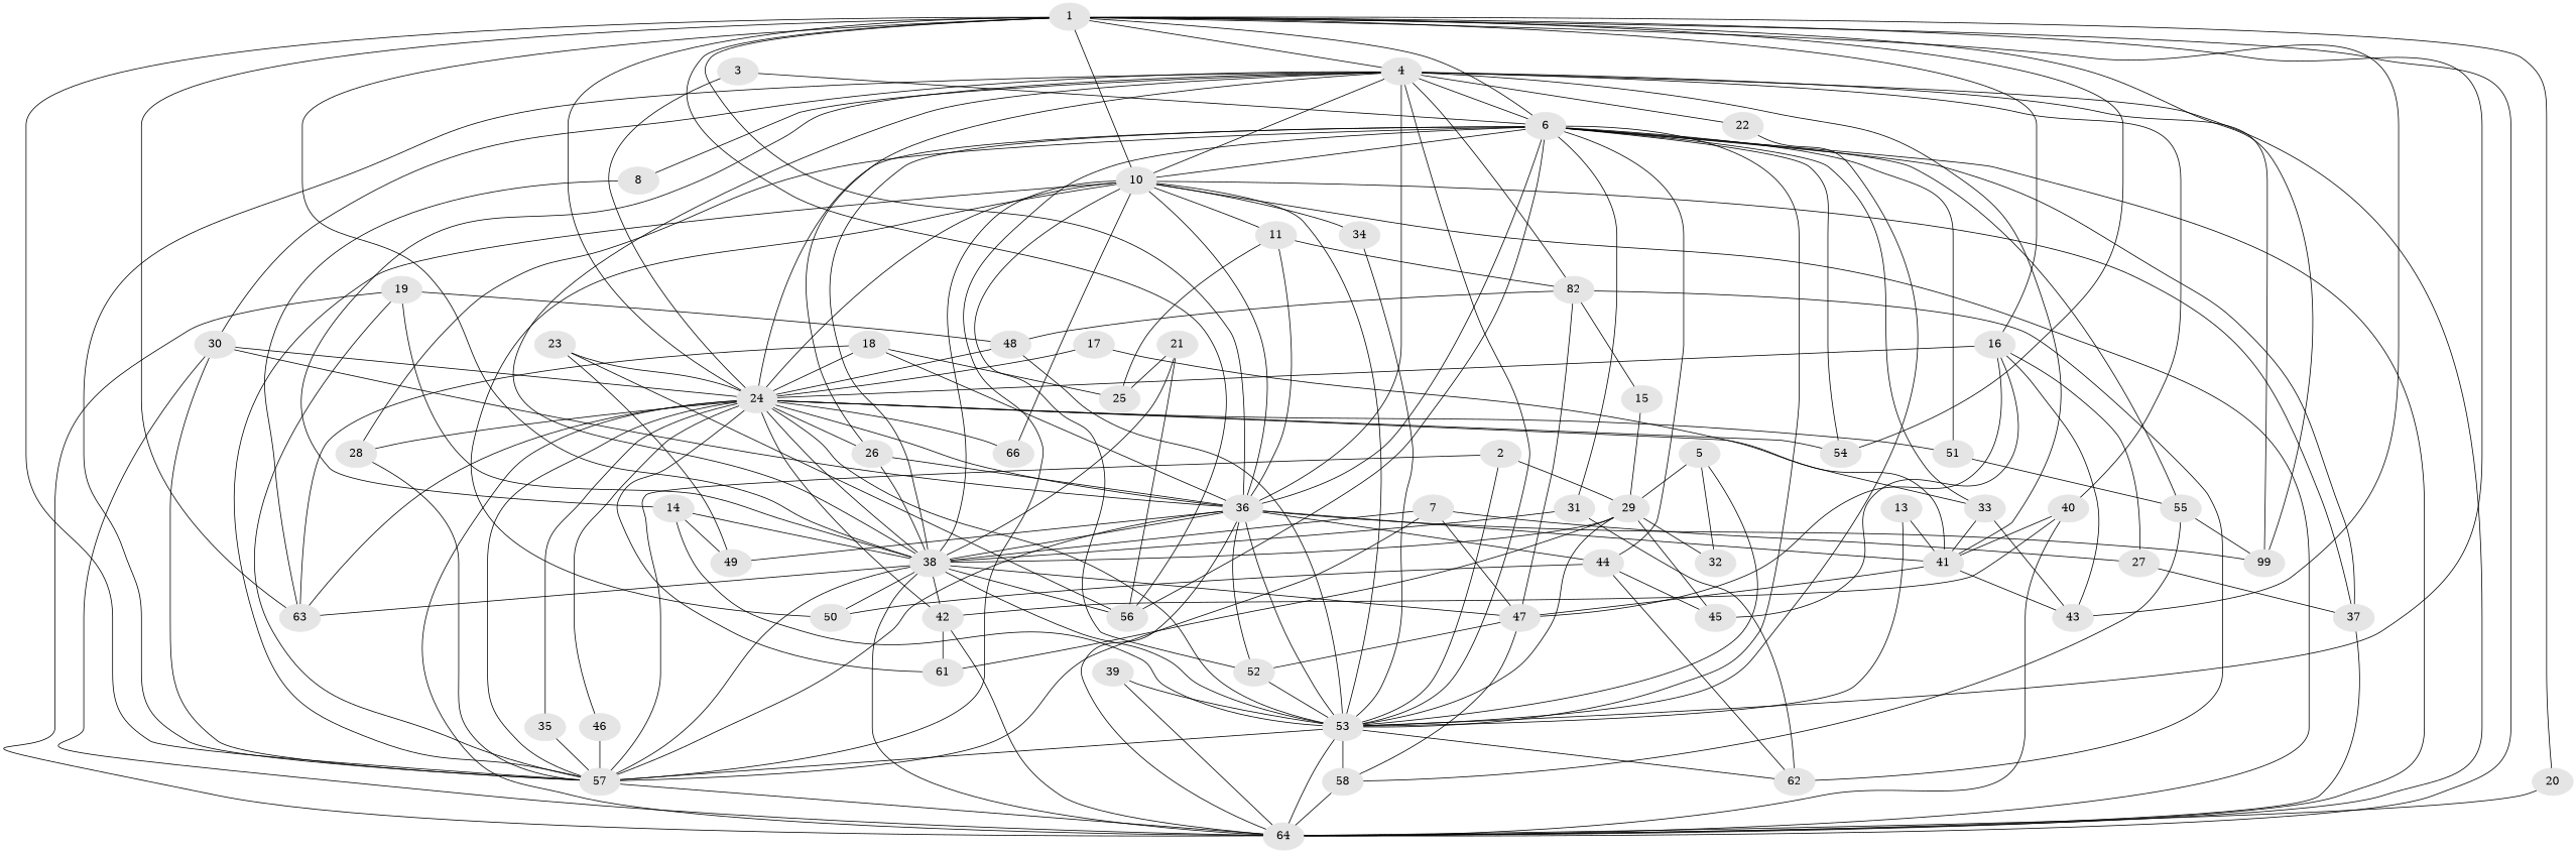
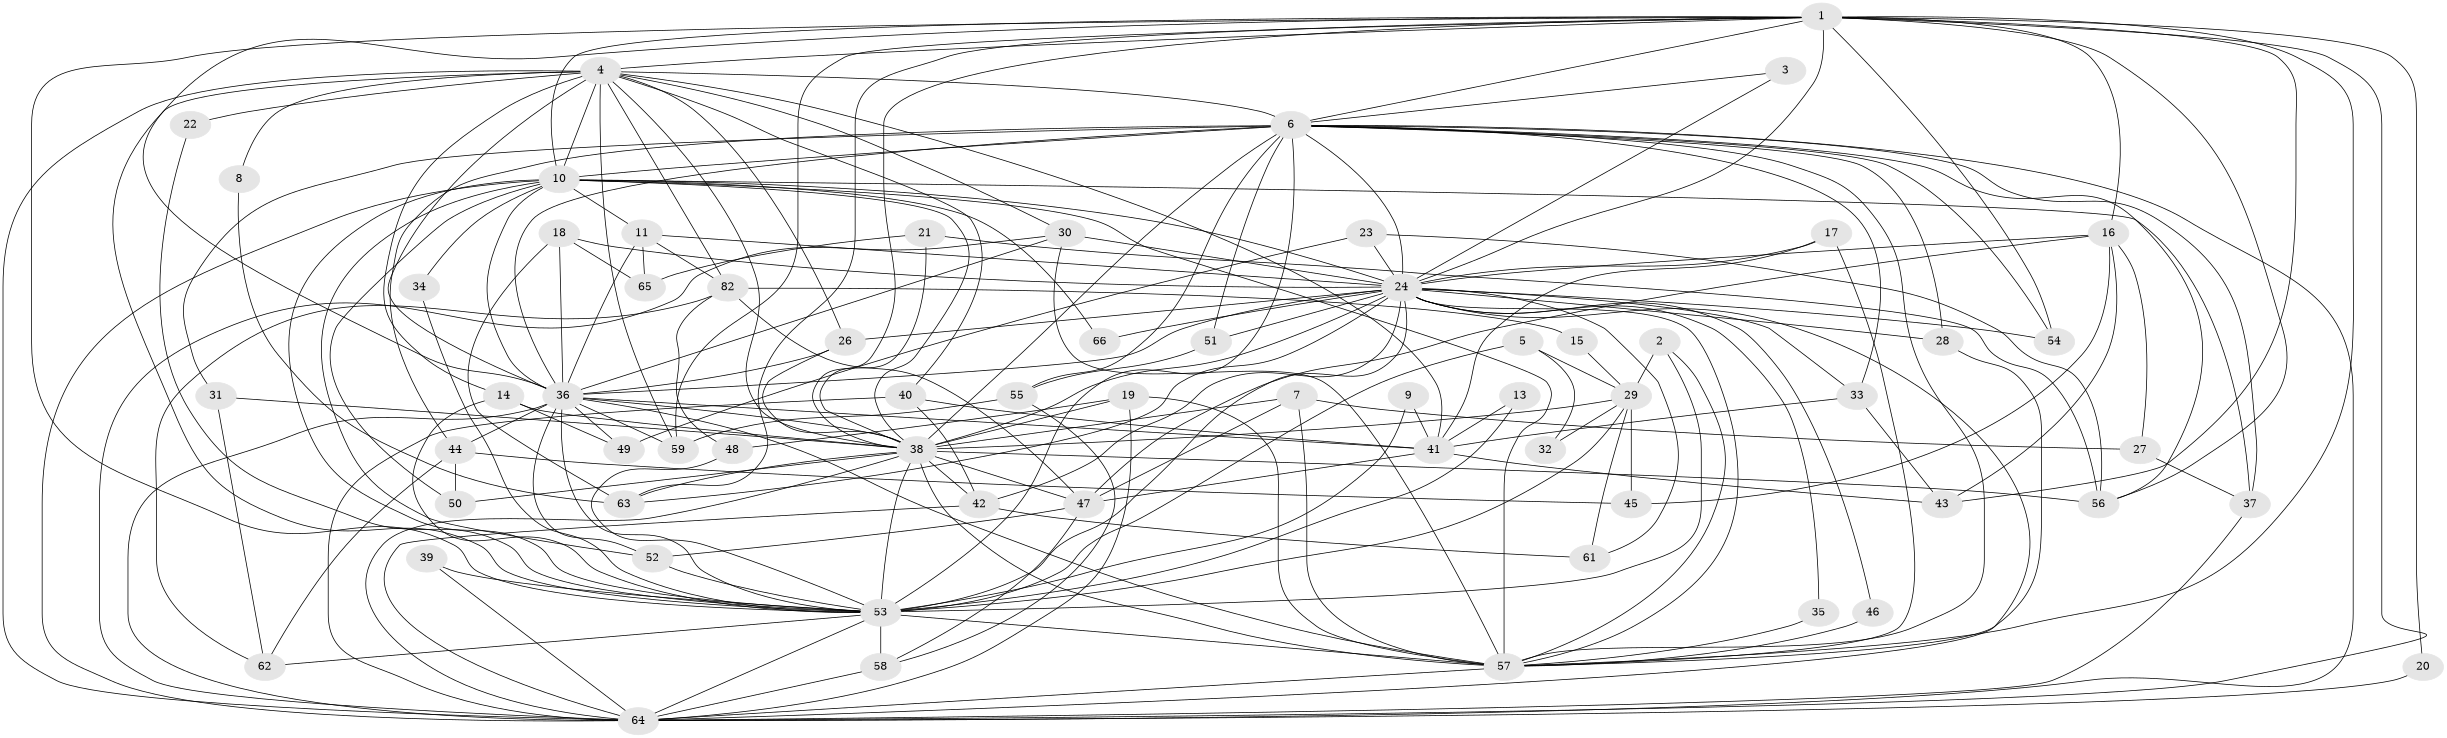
  graph {
    node [color=gray90 style=filled]
    edge [weight=1.0]
    1
    4
    6
    10
    16
    20
    24
    36
    38
    43
    53
    54
    56
    57
-   59 [label=99]
+   59
    63
    64
    8
    n19 [label=82]
    14
    22
    26
    30
    40
    41
    28
    31
    33
    37
    44
    51
    55
    11
    34
    50
    52
    n37 [label=66]
    27
    47
    45
    42
    35
    46
    61
    49
    62
    58
    2
    29
    32
    3
    15
    48
    5
    7
-   25
+   9
+   25 [label=65]
    13
    17
    18
    19
    21
    23
    39
    1 -- 4
    1 -- 6
    1 -- 10
    1 -- 16
    1 -- 20
    1 -- 24 [weight=2.0]
    1 -- 36
    1 -- 38
    1 -- 43
    1 -- 53
    1 -- 54
    1 -- 56
    1 -- 57
    1 -- 59
    1 -- 63 [weight=2.0]
    1 -- 64
    4 -- 6
    4 -- 10
    4 -- 36 [weight=2.0]
    4 -- 38
    4 -- 53
-   4 -- 57
+   17 -- 57
    4 -- 59
    4 -- 64
    4 -- 8
    4 -- n19
    4 -- 14
    4 -- 22
    4 -- 26
    4 -- 30
    4 -- 40
    4 -- 41
    6 -- 10
    6 -- 24
    6 -- 36 [weight=2.0]
    6 -- 38
    6 -- 53 [weight=2.0]
    6 -- 54
    6 -- 56
    6 -- 57
    6 -- 64
    6 -- 28
    6 -- 31
    6 -- 33
    6 -- 37
    6 -- 44
    6 -- 51
    6 -- 55
    10 -- 24
    10 -- 36
    10 -- 38
    10 -- 53
    10 -- 57 [weight=2.0]
    10 -- 64
    10 -- 37
    10 -- 11
    10 -- 34
    10 -- 50
    10 -- 52
    10 -- n37
    16 -- 24
    16 -- 43
    16 -- 27
    16 -- 47
    16 -- 45
    20 -- 64 [weight=2.0]
    24 -- 36
    24 -- 38 [weight=3.0]
    24 -- 53
    24 -- 54
    24 -- 57 [weight=2.0]
    24 -- 63
    24 -- 64
    24 -- 26
    24 -- 28
    24 -- 33
    24 -- 51
    24 -- n37
    24 -- 42
    24 -- 35
    24 -- 46
    24 -- 61
    36 -- 38
    36 -- 53
    36 -- 57 [weight=2.0]
    36 -- 59
    36 -- 64
    36 -- 41 [weight=2.0]
    36 -- 44
    36 -- 52
    36 -- 49
    38 -- 53 [weight=3.0]
    38 -- 56
    38 -- 57
    38 -- 63
    38 -- 64 [weight=3.0]
    38 -- 50
    38 -- 47 [weight=2.0]
    38 -- 42
    53 -- 57 [weight=3.0]
    53 -- 64
    53 -- 62
    53 -- 58 [weight=2.0]
    57 -- 64
    8 -- 63
    n19 -- 47
    n19 -- 62
    n19 -- 15
    n19 -- 48
    14 -- 38
    14 -- 53
    14 -- 49
    22 -- 53
    26 -- 36
    26 -- 38
    30 -- 24 [weight=2.0]
    30 -- 36
    30 -- 57
    30 -- 64
    40 -- 64
    40 -- 41
    40 -- 42
    41 -- 43
    41 -- 47
    28 -- 57
    31 -- 38
    31 -- 62
    33 -- 43
    33 -- 41
    37 -- 64
    44 -- 50
    44 -- 45
    44 -- 62
    51 -- 55
    55 -- 59
    55 -- 58
-   48 -- 24
+   11 -- 24
    11 -- 36
    11 -- n19
    11 -- 25
    34 -- 53
    52 -- 53
    27 -- 37
    47 -- 52
    47 -- 58
    42 -- 64
    42 -- 61
    35 -- 57
    46 -- 57
    58 -- 64
    2 -- 53
    2 -- 57
    2 -- 29
    29 -- 38
    29 -- 53
    29 -- 45
    29 -- 61
    29 -- 32
    3 -- 6
    3 -- 24
    15 -- 29
    48 -- 53
    5 -- 53
    5 -- 29
    5 -- 32
    7 -- 38
    7 -- 57
    7 -- 27
    7 -- 47
+   9 -- 53
+   9 -- 41
    13 -- 53
    13 -- 41
    17 -- 24
    17 -- 41
    18 -- 24
    18 -- 36
    18 -- 63
    18 -- 25
    19 -- 38
    19 -- 57
    19 -- 64
    19 -- 48
    21 -- 38
    21 -- 56
    21 -- 25
    23 -- 24 [weight=2.0]
    23 -- 56
    23 -- 49
    39 -- 53
    39 -- 64
  }
